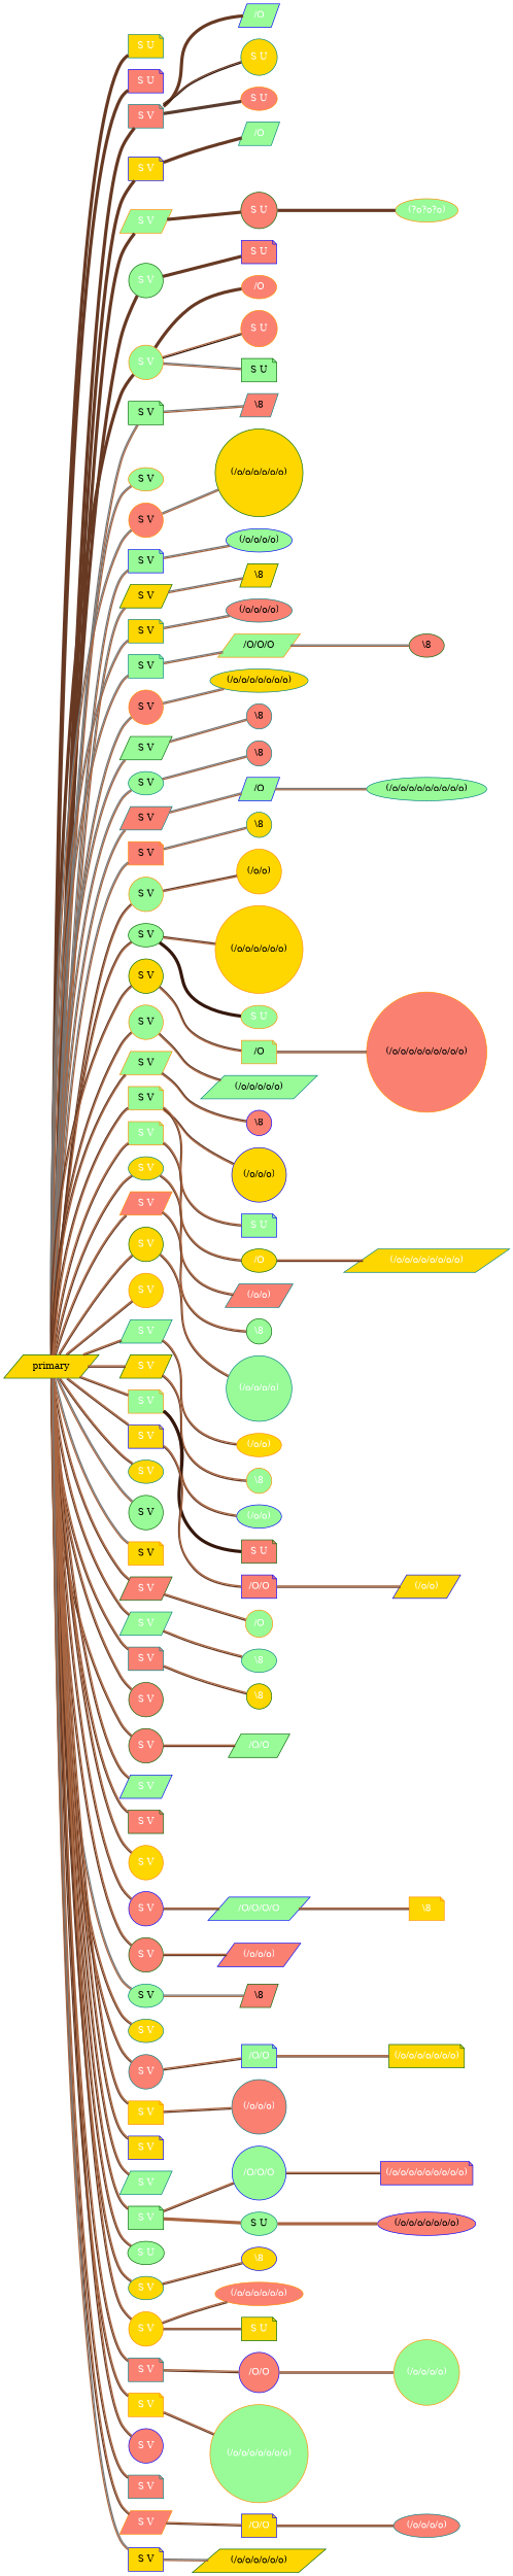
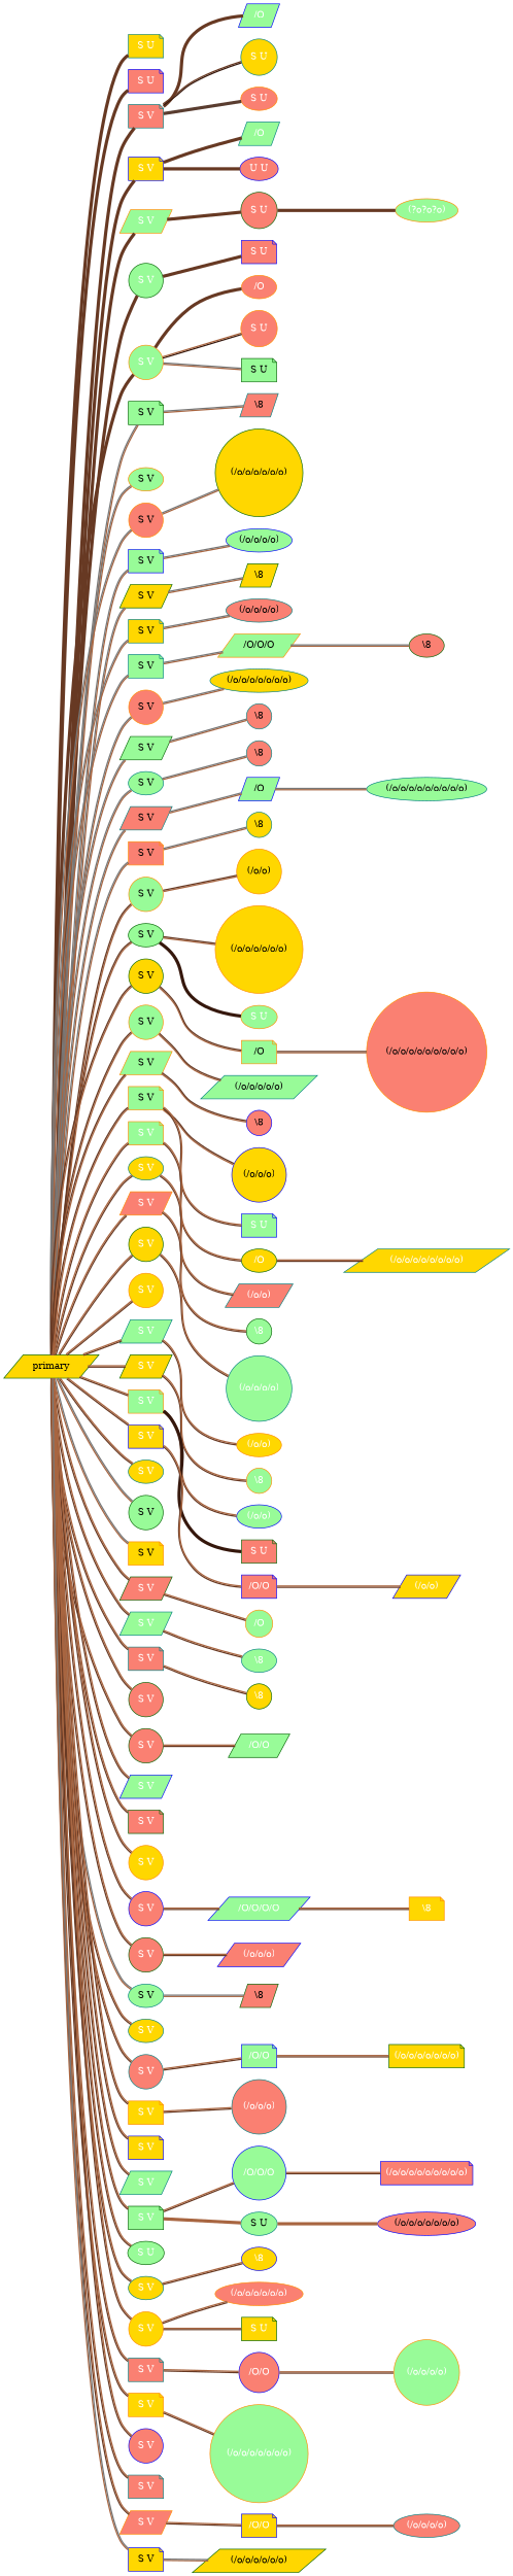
  graph {
    rankdir=LR
    node [fillcolor=palegreen fontcolor="#ffffff" pendant_attach=V pendant_ply=S qtype=pendant_node style=filled color=darkorange shape=circle]
    edge [color="#673923:#A86540" penwidth=2 qtype=pendant_link]
    n1 [fillcolor=gold label="S U" pendant_attach=U pendant_colors="#673923" pendant_length=0.0 color=teal shape=note]
    primary [fillcolor=gold color=darkgreen shape=parallelogram fontcolor="" pendant_attach="" pendant_ply="" qtype=""]
    n3 [fillcolor=salmon label="S U" pendant_attach=U pendant_colors="#673923" pendant_length=0.0 color=blue shape=note]
    n4 [fillcolor=salmon label="S V" pendant_colors="#673923" pendant_length=9.5 color=teal shape=note]
    n5 [fillcolor=gold label="S V" pendant_colors="#673923" pendant_length=9.5 color=blue shape=note]
    n6 [label="S V" pendant_colors="#673923" pendant_length=6.5 shape=parallelogram]
    n7 [label="S V" pendant_colors="#673923" pendant_length=0.0 color=darkgreen]
    n8 [label="S V" pendant_colors="#673923" pendant_length=6.0]
    n9 [fontcolor="#000000" label="S V" pendant_colors="#A86540:#777777" pendant_length=10.5 color=darkgreen shape=note]
    n10 [fontcolor="#000000" label="S V" pendant_colors="#A86540:#777777" pendant_length=7.5 shape=ellipse]
    n11 [fillcolor=salmon fontcolor="#000000" label="S V" pendant_colors="#A86540:#777777" pendant_length=9.5]
    n12 [fontcolor="#000000" label="S V" pendant_colors="#A86540:#777777" pendant_length=12.0 color=blue shape=note]
    n13 [fillcolor=gold fontcolor="#000000" label="S V" pendant_colors="#A86540:#777777" pendant_length=10.0 color=darkgreen shape=parallelogram]
    n14 [fillcolor=gold fontcolor="#000000" label="S V" pendant_colors="#A86540:#777777" pendant_length=9.0 color=teal shape=note]
    n15 [fontcolor="#000000" label="S V" pendant_colors="#A86540:#777777" pendant_length=11.0 color=teal shape=note]
    n16 [fillcolor=salmon fontcolor="#000000" label="S V" pendant_colors="#A86540:#777777" pendant_length=10.0]
    n17 [fontcolor="#000000" label="S V" pendant_colors="#A86540:#777777" pendant_length=11.5 color=darkgreen shape=parallelogram]
    n18 [fontcolor="#000000" label="S V" pendant_colors="#A86540:#777777" pendant_length=10.0 color=teal shape=ellipse]
    n19 [fillcolor=salmon fontcolor="#000000" label="S V" pendant_colors="#A86540:#777777" pendant_length=11.0 color=teal shape=parallelogram]
    n20 [fillcolor=salmon fontcolor="#000000" label="S V" pendant_colors="#A86540:#777777" pendant_length=12.0 shape=note]
    n21 [fontcolor="#000000" label="S V" pendant_colors="#A86540:#673923" pendant_length=11.5]
    n22 [fontcolor="#000000" label="S V" pendant_colors="#A86540:#673923" pendant_length=11.0 color=darkgreen shape=ellipse]
    n23 [fillcolor=gold fontcolor="#000000" label="S V" pendant_colors="#A86540:#673923" pendant_length=13.5 color=darkgreen]
    n24 [fontcolor="#000000" label="S V" pendant_colors="#A86540:#673923" pendant_length=13.5]
    n25 [fontcolor="#000000" label="S V" pendant_colors="#A86540:#673923" pendant_length=13.0 shape=parallelogram]
    n26 [fontcolor="#000000" label="S V" pendant_colors="#A86540:#673923" pendant_length=13.0 shape=note]
    n27 [label="S V" pendant_colors="#673923:#A86540" pendant_length=13.0 shape=note]
    n28 [fillcolor=gold label="S V" pendant_colors="#673923:#A86540" pendant_length=12.5 color=teal shape=ellipse]
    n29 [fillcolor=salmon label="S V" pendant_colors="#673923:#A86540" pendant_length=11.5 shape=parallelogram]
    n30 [fillcolor=gold label="S V" pendant_colors="#673923:#A86540" pendant_length=12.5 color=darkgreen]
    n31 [fillcolor=gold label="S V" pendant_colors="#673923:#A86540" pendant_length=2.5]
    n32 [label="S V" pendant_colors="#673923:#A86540" pendant_length=11.0 color=teal shape=parallelogram]
    n33 [fillcolor=gold label="S V" pendant_colors="#673923:#A86540" pendant_length=15.0 color=darkgreen shape=parallelogram]
    n34 [label="S V" pendant_colors="#673923:#A86540" pendant_length=14.0 shape=note]
    n35 [fillcolor=gold label="S V" pendant_colors="#673923:#A86540" pendant_length=11.0 color=blue shape=note]
    n36 [fillcolor=gold label="S V" pendant_colors="#673923:#A86540" pendant_length=9.0 color=teal shape=ellipse]
    n37 [fontcolor="#000000" label="S V" pendant_colors="#A86540:#777777" pendant_length=8.5 color=darkgreen]
    n38 [fillcolor=gold fontcolor="#000000" label="S V" pendant_colors="#A86540:#777777" pendant_length=9.0 shape=note]
    n39 [fillcolor=salmon label="S V" pendant_colors="#673923:#A86540" pendant_length=8.5 color=darkgreen shape=parallelogram]
    n40 [label="S V" pendant_colors="#673923:#A86540" pendant_length=10.0 color=teal shape=parallelogram]
    n41 [fillcolor=salmon label="S V" pendant_colors="#673923:#A86540" pendant_length=12.5 color=teal shape=note]
    n42 [fillcolor=salmon label="S V" pendant_colors="#673923:#A86540" pendant_length=12.0 color=darkgreen]
    n43 [fillcolor=salmon label="S V" pendant_colors="#673923:#A86540" pendant_length=9.0 color=darkgreen]
    n44 [label="S V" pendant_colors="#673923:#A86540" pendant_length=14.0 color=blue shape=parallelogram]
    n45 [fillcolor=salmon label="S V" pendant_colors="#673923:#A86540" pendant_length=10.0 color=darkgreen shape=note]
    n46 [fillcolor=gold label="S V" pendant_colors="#673923:#A86540" pendant_length=9.0]
    n47 [fillcolor=salmon label="S V" pendant_colors="#673923:#A86540" pendant_length=14.5 color=blue]
    n48 [fillcolor=salmon label="S V" pendant_colors="#673923:#A86540" pendant_length=11.5 color=darkgreen]
    n49 [fontcolor="#000000" label="S V" pendant_colors="#A86540:#777777" pendant_length=13.5 color=teal shape=ellipse]
    n50 [fillcolor=gold label="S V" pendant_colors="#673923:#A86540" pendant_length=9.0 color=teal shape=ellipse]
    n51 [fillcolor=salmon label="S V" pendant_colors="#673923:#A86540" pendant_length=11.0 color=teal]
    n52 [fillcolor=gold label="S V" pendant_colors="#673923:#A86540" pendant_length=13.0 shape=note]
    n53 [fillcolor=gold label="S V" pendant_colors="#673923:#A86540" pendant_length=10.0 color=blue shape=note]
    n54 [label="S V" pendant_colors="#673923:#A86540" pendant_length=9.5 color=teal shape=parallelogram]
    n55 [label="S V" pendant_colors="#673923:#A86540" pendant_length=11.0 color=darkgreen shape=note]
    n56 [label="S U" pendant_attach=U pendant_colors="#673923:#A86540" pendant_length=9.0 color=darkgreen shape=ellipse]
    n57 [fillcolor=gold label="S V" pendant_colors="#673923:#A86540" pendant_length=9.5 color=teal shape=ellipse]
    n58 [fillcolor=gold label="S V" pendant_colors="#673923:#A86540" pendant_length=9.5]
    n59 [fillcolor=salmon label="S V" pendant_colors="#673923:#A86540" pendant_length=11.0 color=teal shape=note]
    n60 [fillcolor=gold label="S V" pendant_colors="#673923:#A86540" pendant_length=9.0 shape=note]
    n61 [fillcolor=salmon label="S V" pendant_colors="#673923:#A86540" pendant_length=9.0 color=blue]
    n62 [fillcolor=salmon label="S V" pendant_colors="#673923:#A86540" pendant_length=8.5 color=teal shape=note]
    n63 [fillcolor=salmon label="S V" pendant_colors="#673923:#A86540" pendant_length=14.0 shape=parallelogram]
    n64 [fillcolor=gold fontcolor="#000000" label="S V" pendant_colors="#A86540:#777777" pendant_length=9.0 color=blue shape=note]
    n65 [knot_position=3.5 knot_spin=S knot_type=S knot_value=1 label="/O" qtype=knot_node color=blue shape=parallelogram pendant_attach="" pendant_ply=""]
    n66 [fillcolor=gold label="S U" pendant_attach=U pendant_colors="#35170C:#673923" pendant_length=6.0 color=teal]
    n67 [fillcolor=salmon label="S U" pendant_attach=U pendant_colors="#5A3D30" pendant_length=8.0 shape=ellipse]
    n68 [knot_position=4.0 knot_spin=S knot_type=S knot_value=1 label="/O" qtype=knot_node color=teal shape=parallelogram pendant_attach="" pendant_ply=""]
+   n69 [fillcolor=salmon label="U U" pendant_attach=U pendant_colors="#673923" pendant_length=0.0 pendant_ply=U color=blue shape=ellipse]
    n70 [fillcolor=salmon label="S U" pendant_attach=U pendant_colors="#673923" pendant_length=2.5 color=darkgreen]
    n71 [knot_position=2.0 knot_spin=U knot_type=L knot_value=3 label="(?o?o?o)" qtype=knot_node shape=ellipse pendant_attach="" pendant_ply=""]
    n72 [fillcolor=salmon label="S U" pendant_attach=U pendant_colors="#673923" pendant_length=5.0 color=blue shape=note]
    n73 [fillcolor=salmon knot_position=4.5 knot_spin=S knot_type=S knot_value=1 label="/O" qtype=knot_node shape=ellipse pendant_attach="" pendant_ply=""]
    n74 [fillcolor=salmon label="S U" pendant_attach=U pendant_colors="#35170C:#A86540" pendant_length=5.5]
    n75 [fontcolor="#000000" label="S U" pendant_attach=U pendant_colors="#A86540:#777777" pendant_length=4.5 color=darkgreen shape=note]
    n76 [fillcolor=salmon fontcolor="#000000" knot_position=8.0 knot_spin=Z knot_type=E knot_value=1 label="\\8" qtype=knot_node color=teal shape=parallelogram pendant_attach="" pendant_ply=""]
    n77 [fillcolor=gold fontcolor="#000000" knot_position=7.0 knot_spin=S knot_type=L knot_value=6 label="(/o/o/o/o/o/o)" qtype=knot_node color=darkgreen pendant_attach="" pendant_ply=""]
    n78 [fontcolor="#000000" knot_position=7.5 knot_spin=S knot_type=L knot_value=4 label="(/o/o/o/o)" qtype=knot_node color=blue shape=ellipse pendant_attach="" pendant_ply=""]
    n79 [fillcolor=gold fontcolor="#000000" knot_position=7.5 knot_spin=Z knot_type=E knot_value=1 label="\\8" qtype=knot_node color=darkgreen shape=parallelogram pendant_attach="" pendant_ply=""]
    n80 [fillcolor=salmon fontcolor="#000000" knot_position=8.0 knot_spin=S knot_type=L knot_value=4 label="(/o/o/o/o)" qtype=knot_node color=teal shape=ellipse pendant_attach="" pendant_ply=""]
    n81 [fontcolor="#000000" knot_position=2.5 knot_spin=S knot_type=S knot_value=3 label="/O/O/O" qtype=knot_node shape=parallelogram pendant_attach="" pendant_ply=""]
    n82 [fillcolor=salmon fontcolor="#000000" knot_position=8.0 knot_spin=Z knot_type=E knot_value=1 label="\\8" qtype=knot_node color=darkgreen shape=ellipse pendant_attach="" pendant_ply=""]
    n83 [fillcolor=gold fontcolor="#000000" knot_position=7.5 knot_spin=S knot_type=L knot_value=7 label="(/o/o/o/o/o/o/o)" qtype=knot_node color=teal shape=ellipse pendant_attach="" pendant_ply=""]
    n84 [fillcolor=salmon fontcolor="#000000" knot_position=8.5 knot_spin=Z knot_type=E knot_value=1 label="\\8" qtype=knot_node color=teal pendant_attach="" pendant_ply=""]
    n85 [fillcolor=salmon fontcolor="#000000" knot_position=8.0 knot_spin=Z knot_type=E knot_value=1 label="\\8" qtype=knot_node color=teal pendant_attach="" pendant_ply=""]
    n86 [fontcolor="#000000" knot_position=3.0 knot_spin=S knot_type=S knot_value=1 label="/O" qtype=knot_node color=blue shape=parallelogram pendant_attach="" pendant_ply=""]
    n87 [fontcolor="#000000" knot_position=7.5 knot_spin=S knot_type=L knot_value=9 label="(/o/o/o/o/o/o/o/o/o)" qtype=knot_node color=teal shape=ellipse pendant_attach="" pendant_ply=""]
    n88 [fillcolor=gold fontcolor="#000000" knot_position=10.0 knot_spin=Z knot_type=E knot_value=1 label="\\8" qtype=knot_node color=teal pendant_attach="" pendant_ply=""]
    n89 [fillcolor=gold fontcolor="#000000" knot_position=7.5 knot_spin=S knot_type=L knot_value=2 label="(/o/o)" qtype=knot_node pendant_attach="" pendant_ply=""]
    n90 [fillcolor=gold fontcolor="#000000" knot_position=7.5 knot_spin=S knot_type=L knot_value=6 label="(/o/o/o/o/o/o)" qtype=knot_node pendant_attach="" pendant_ply=""]
    n91 [label="S U" pendant_attach=U pendant_colors="#35170C" pendant_length=0.0 shape=ellipse]
    n92 [fontcolor="#000000" knot_position=3.0 knot_spin=S knot_type=S knot_value=1 label="/O" qtype=knot_node shape=note pendant_attach="" pendant_ply=""]
    n93 [fillcolor=salmon fontcolor="#000000" knot_position=7.0 knot_spin=S knot_type=L knot_value=9 label="(/o/o/o/o/o/o/o/o/o)" qtype=knot_node pendant_attach="" pendant_ply=""]
    n94 [fontcolor="#000000" knot_position=7.5 knot_spin=S knot_type=L knot_value=5 label="(/o/o/o/o/o)" qtype=knot_node color=teal shape=parallelogram pendant_attach="" pendant_ply=""]
    n95 [fillcolor=salmon fontcolor="#000000" knot_position=8.0 knot_spin=Z knot_type=E knot_value=1 label="\\8" qtype=knot_node color=blue pendant_attach="" pendant_ply=""]
    n96 [fillcolor=gold fontcolor="#000000" knot_position=8.0 knot_spin=S knot_type=L knot_value=3 label="(/o/o/o)" qtype=knot_node color=blue pendant_attach="" pendant_ply=""]
    n97 [label="S U" pendant_attach=U pendant_colors="#673923:#A86540" pendant_length=5.5 color=blue shape=note]
    n98 [fillcolor=gold knot_position=2.5 knot_spin=S knot_type=S knot_value=1 label="/O" qtype=knot_node color=darkgreen shape=ellipse pendant_attach="" pendant_ply=""]
    n99 [fillcolor=gold knot_position=7.5 knot_spin=S knot_type=L knot_value=8 label="(/o/o/o/o/o/o/o/o)" qtype=knot_node color=teal shape=parallelogram pendant_attach="" pendant_ply=""]
    n100 [fillcolor=salmon knot_position=8.0 knot_spin=S knot_type=L knot_value=2 label="(/o/o)" qtype=knot_node color=teal shape=parallelogram pendant_attach="" pendant_ply=""]
    n101 [knot_position=8.0 knot_spin=Z knot_type=E knot_value=1 label="\\8" qtype=knot_node color=darkgreen pendant_attach="" pendant_ply=""]
    n102 [knot_position=7.5 knot_spin=S knot_type=L knot_value=4 label="(/o/o/o/o)" qtype=knot_node color=teal pendant_attach="" pendant_ply=""]
    n103 [fillcolor=gold knot_position=9.0 knot_spin=S knot_type=L knot_value=2 label="(/o/o)" qtype=knot_node shape=ellipse pendant_attach="" pendant_ply=""]
    n104 [knot_position=8.5 knot_spin=Z knot_type=E knot_value=1 label="\\8" qtype=knot_node pendant_attach="" pendant_ply=""]
    n105 [knot_position=9.5 knot_spin=S knot_type=L knot_value=2 label="(/o/o)" qtype=knot_node color=blue shape=ellipse pendant_attach="" pendant_ply=""]
    n106 [fillcolor=salmon label="S U" pendant_attach=U pendant_colors="#35170C" pendant_length=0.5 color=darkgreen shape=note]
    n107 [fillcolor=salmon knot_position=2.5 knot_spin=S knot_type=S knot_value=2 label="/O/O" qtype=knot_node color=blue shape=note pendant_attach="" pendant_ply=""]
    n108 [fillcolor=gold knot_position=8.5 knot_spin=S knot_type=L knot_value=2 label="(/o/o)" qtype=knot_node color=blue shape=parallelogram pendant_attach="" pendant_ply=""]
    n109 [knot_position=2.5 knot_spin=S knot_type=S knot_value=1 label="/O" qtype=knot_node pendant_attach="" pendant_ply=""]
    n110 [knot_position=9.5 knot_spin=Z knot_type=E knot_value=1 label="\\8" qtype=knot_node color=teal shape=ellipse pendant_attach="" pendant_ply=""]
    n111 [fillcolor=gold knot_position=9.5 knot_spin=Z knot_type=E knot_value=1 label="\\8" qtype=knot_node color=darkgreen pendant_attach="" pendant_ply=""]
    n112 [knot_position=3.5 knot_spin=S knot_type=S knot_value=2 label="/O/O" qtype=knot_node color=darkgreen shape=parallelogram pendant_attach="" pendant_ply=""]
    n113 [knot_position=4.0 knot_spin=S knot_type=S knot_value=4 label="/O/O/O/O" qtype=knot_node color=blue shape=parallelogram pendant_attach="" pendant_ply=""]
    n114 [fillcolor=gold knot_position=10.0 knot_spin=Z knot_type=E knot_value=1 label="\\8" qtype=knot_node shape=note pendant_attach="" pendant_ply=""]
    n115 [fillcolor=salmon knot_position=10.0 knot_spin=S knot_type=L knot_value=3 label="(/o/o/o)" qtype=knot_node color=blue shape=parallelogram pendant_attach="" pendant_ply=""]
    n116 [fillcolor=salmon fontcolor="#000000" knot_position=10.0 knot_spin=Z knot_type=E knot_value=1 label="\\8" qtype=knot_node color=darkgreen shape=parallelogram pendant_attach="" pendant_ply=""]
    n117 [knot_position=3.5 knot_spin=S knot_type=S knot_value=2 label="/O/O" qtype=knot_node color=blue shape=note pendant_attach="" pendant_ply=""]
    n118 [fillcolor=gold knot_position=9.0 knot_spin=S knot_type=L knot_value=7 label="(/o/o/o/o/o/o/o)" qtype=knot_node color=darkgreen shape=note pendant_attach="" pendant_ply=""]
    n119 [fillcolor=salmon knot_position=10.0 knot_spin=S knot_type=L knot_value=3 label="(/o/o/o)" qtype=knot_node color=teal pendant_attach="" pendant_ply=""]
    n120 [knot_position=4.0 knot_spin=S knot_type=S knot_value=3 label="/O/O/O" qtype=knot_node color=blue pendant_attach="" pendant_ply=""]
    n121 [fontcolor="#000000" label="S U" pendant_attach=U pendant_colors="#A86540" pendant_length=8.0 color=teal shape=ellipse]
    n122 [fillcolor=salmon knot_position=8.0 knot_spin=S knot_type=L knot_value=9 label="(/o/o/o/o/o/o/o/o/o)" qtype=knot_node color=blue shape=note pendant_attach="" pendant_ply=""]
    n123 [fillcolor=salmon fontcolor="#000000" knot_position=7.0 knot_spin=S knot_type=L knot_value=7 label="(/o/o/o/o/o/o/o)" qtype=knot_node color=blue shape=ellipse pendant_attach="" pendant_ply=""]
    n124 [fillcolor=gold knot_position=8.5 knot_spin=Z knot_type=E knot_value=1 label="\\8" qtype=knot_node color=blue shape=ellipse pendant_attach="" pendant_ply=""]
    n125 [fillcolor=salmon knot_position=8.0 knot_spin=S knot_type=L knot_value=6 label="(/o/o/o/o/o/o)" qtype=knot_node shape=ellipse pendant_attach="" pendant_ply=""]
    n126 [fillcolor=gold label="S U" pendant_attach=U pendant_colors="#673923:#A86540" pendant_length=1.0 color=darkgreen shape=note]
    n127 [fillcolor=salmon knot_position=4.5 knot_spin=S knot_type=S knot_value=2 label="/O/O" qtype=knot_node color=blue pendant_attach="" pendant_ply=""]
    n128 [knot_position=9.0 knot_spin=S knot_type=L knot_value=4 label="(/o/o/o/o)" qtype=knot_node pendant_attach="" pendant_ply=""]
    n129 [knot_position=8.0 knot_spin=S knot_type=L knot_value=7 label="(/o/o/o/o/o/o/o)" qtype=knot_node pendant_attach="" pendant_ply=""]
    n130 [fillcolor=gold knot_position=4.0 knot_spin=S knot_type=S knot_value=2 label="/O/O" qtype=knot_node color=blue shape=note pendant_attach="" pendant_ply=""]
    n131 [fillcolor=salmon knot_position=8.5 knot_spin=S knot_type=L knot_value=4 label="(/o/o/o/o)" qtype=knot_node color=teal shape=ellipse pendant_attach="" pendant_ply=""]
    n132 [fillcolor=gold fontcolor="#000000" knot_position=8.0 knot_spin=S knot_type=L knot_value=6 label="(/o/o/o/o/o/o)" qtype=knot_node color=darkgreen shape=parallelogram pendant_attach="" pendant_ply=""]
    primary -- n1 [color="#673923" penwidth=5]
    primary -- n3 [color="#673923" penwidth=5]
    primary -- n4 [color="#673923" penwidth=5]
    primary -- n5 [color="#673923" penwidth=5]
    primary -- n6 [color="#673923" penwidth=5]
    primary -- n7 [color="#673923" penwidth=5]
    primary -- n8 [color="#673923" penwidth=5]
    primary -- n9 [color="#A86540:#777777"]
    primary -- n10 [color="#A86540:#777777"]
    primary -- n11 [color="#A86540:#777777"]
    primary -- n12 [color="#A86540:#777777"]
    primary -- n13 [color="#A86540:#777777"]
    primary -- n14 [color="#A86540:#777777"]
    primary -- n15 [color="#A86540:#777777"]
    primary -- n16 [color="#A86540:#777777"]
    primary -- n17 [color="#A86540:#777777"]
    primary -- n18 [color="#A86540:#777777"]
    primary -- n19 [color="#A86540:#777777"]
    primary -- n20 [color="#A86540:#777777"]
    primary -- n21 [color="#A86540:#673923"]
    primary -- n22 [color="#A86540:#673923"]
    primary -- n23 [color="#A86540:#673923"]
    primary -- n24 [color="#A86540:#673923"]
    primary -- n25 [color="#A86540:#673923"]
    primary -- n26 [color="#A86540:#673923"]
    primary -- n27
    primary -- n28
    primary -- n29
    primary -- n30
    primary -- n31
    primary -- n32
    primary -- n33
    primary -- n34
    primary -- n35
    primary -- n36
    primary -- n37 [color="#A86540:#777777"]
    primary -- n38 [color="#A86540:#777777"]
    primary -- n39
    primary -- n40
    primary -- n41
    primary -- n42
    primary -- n43
    primary -- n44
    primary -- n45
    primary -- n46
    primary -- n47
    primary -- n48
    primary -- n49 [color="#A86540:#777777"]
    primary -- n50
    primary -- n51
    primary -- n52
    primary -- n53
    primary -- n54
    primary -- n55
    primary -- n56
    primary -- n57
    primary -- n58
    primary -- n59
    primary -- n60
    primary -- n61
    primary -- n62
    primary -- n63
    primary -- n64 [color="#A86540:#777777"]
    n4 -- n65 [color="#673923" penwidth=5 qtype=knot_link]
    n4 -- n66 [color="#35170C:#673923"]
    n4 -- n67 [color="#5A3D30" penwidth=5]
    n5 -- n68 [color="#673923" penwidth=5 qtype=knot_link]
+   n5 -- n69 [color="#673923" penwidth=5]
    n6 -- n70 [color="#673923" penwidth=5]
    n7 -- n72 [color="#673923" penwidth=5]
    n8 -- n73 [color="#673923" penwidth=5 qtype=knot_link]
    n8 -- n74 [color="#35170C:#A86540"]
    n8 -- n75 [color="#A86540:#777777"]
    n9 -- n76 [color="#A86540:#777777" qtype=knot_link]
    n11 -- n77 [color="#A86540:#777777" qtype=knot_link]
    n12 -- n78 [color="#A86540:#777777" qtype=knot_link]
    n13 -- n79 [color="#A86540:#777777" qtype=knot_link]
    n14 -- n80 [color="#A86540:#777777" qtype=knot_link]
    n15 -- n81 [color="#A86540:#777777" qtype=knot_link]
    n16 -- n83 [color="#A86540:#777777" qtype=knot_link]
    n17 -- n84 [color="#A86540:#777777" qtype=knot_link]
    n18 -- n85 [color="#A86540:#777777" qtype=knot_link]
    n19 -- n86 [color="#A86540:#777777" qtype=knot_link]
    n20 -- n88 [color="#A86540:#777777" qtype=knot_link]
    n21 -- n89 [color="#A86540:#673923" qtype=knot_link]
    n22 -- n90 [color="#A86540:#673923" qtype=knot_link]
    n22 -- n91 [color="#35170C" penwidth=5]
    n23 -- n92 [color="#A86540:#673923" qtype=knot_link]
    n24 -- n94 [color="#A86540:#673923" qtype=knot_link]
    n25 -- n95 [color="#A86540:#673923" qtype=knot_link]
    n26 -- n96 [color="#A86540:#673923" qtype=knot_link]
    n26 -- n97
    n27 -- n98 [qtype=knot_link]
    n28 -- n100 [qtype=knot_link]
    n29 -- n101 [qtype=knot_link]
    n30 -- n102 [qtype=knot_link]
    n32 -- n103 [qtype=knot_link]
    n33 -- n104 [qtype=knot_link]
    n34 -- n105 [qtype=knot_link]
    n34 -- n106 [color="#35170C" penwidth=5]
    n35 -- n107 [qtype=knot_link]
    n39 -- n109 [qtype=knot_link]
    n40 -- n110 [qtype=knot_link]
    n41 -- n111 [qtype=knot_link]
    n43 -- n112 [qtype=knot_link]
    n47 -- n113 [qtype=knot_link]
    n48 -- n115 [qtype=knot_link]
    n49 -- n116 [color="#A86540:#777777" qtype=knot_link]
    n51 -- n117 [qtype=knot_link]
    n52 -- n119 [qtype=knot_link]
    n55 -- n120 [qtype=knot_link]
    n55 -- n121 [color="#A86540" penwidth=5]
    n57 -- n124 [qtype=knot_link]
    n58 -- n125 [qtype=knot_link]
    n58 -- n126
    n59 -- n127 [qtype=knot_link]
    n60 -- n129 [qtype=knot_link]
    n63 -- n130 [qtype=knot_link]
    n64 -- n132 [color="#A86540:#777777" qtype=knot_link]
    n70 -- n71 [color="#673923" penwidth=5 qtype=knot_link]
    n81 -- n82 [color="#A86540:#777777" qtype=knot_link]
    n86 -- n87 [color="#A86540:#777777" qtype=knot_link]
    n92 -- n93 [color="#A86540:#673923" qtype=knot_link]
    n98 -- n99 [qtype=knot_link]
    n107 -- n108 [qtype=knot_link]
    n113 -- n114 [qtype=knot_link]
    n117 -- n118 [qtype=knot_link]
    n120 -- n122 [qtype=knot_link]
    n121 -- n123 [color="#A86540" penwidth=5 qtype=knot_link]
    n127 -- n128 [qtype=knot_link]
    n130 -- n131 [qtype=knot_link]
  }
